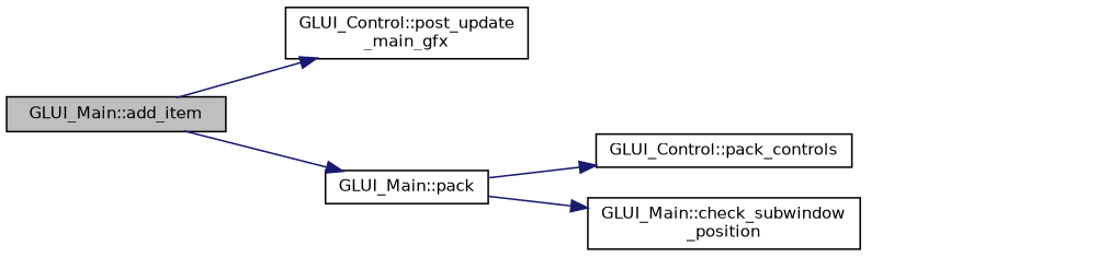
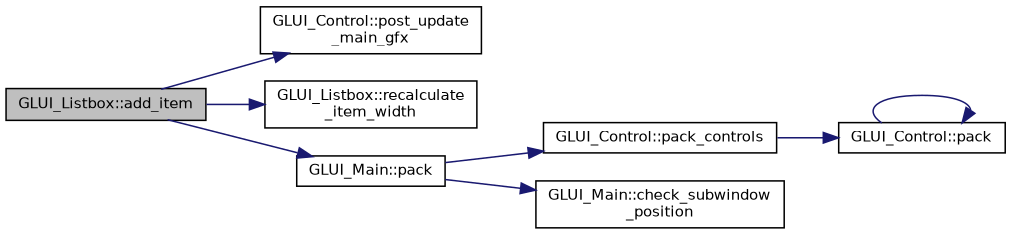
  digraph {
    rankdir=LR
    node [color=black fillcolor=white fontname=Helvetica fontsize=10 shape=record style=filled]
    edge [color=midnightblue fontname=Helvetica fontsize=10 labelfontname=Helvetica labelfontsize=10 style=solid]
-   n1 [fillcolor=grey75 fontcolor=black height=0.2 label="GLUI_Main::add_item" width=0.4]
+   n1 [fillcolor=grey75 fontcolor=black height=0.2 label="GLUI_Listbox::add_item" width=0.4]
    n2 [height=0.2 label="GLUI_Control::post_update\l_main_gfx" width=0.4]
+   n3 [height=0.2 label="GLUI_Listbox::recalculate\l_item_width" width=0.4]
    n4 [height=0.2 label="GLUI_Main::pack" width=0.4]
    n5 [height=0.2 label="GLUI_Control::pack_controls" width=0.4]
    n6 [height=0.2 label="GLUI_Main::check_subwindow\l_position" width=0.4]
+   n7 [height=0.2 label="GLUI_Control::pack" width=0.4]
    n1 -> n2
+   n1 -> n3
    n1 -> n4
    n4 -> n5
    n4 -> n6
+   n5 -> n7
+   n7 -> n7
  }
